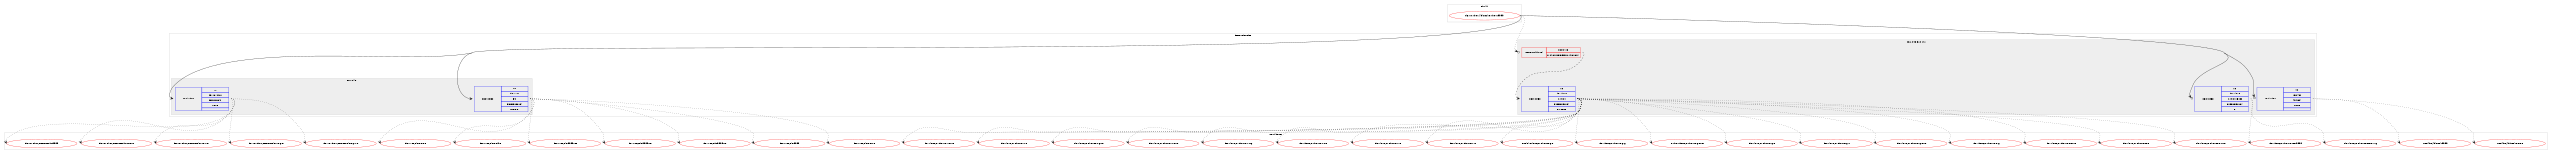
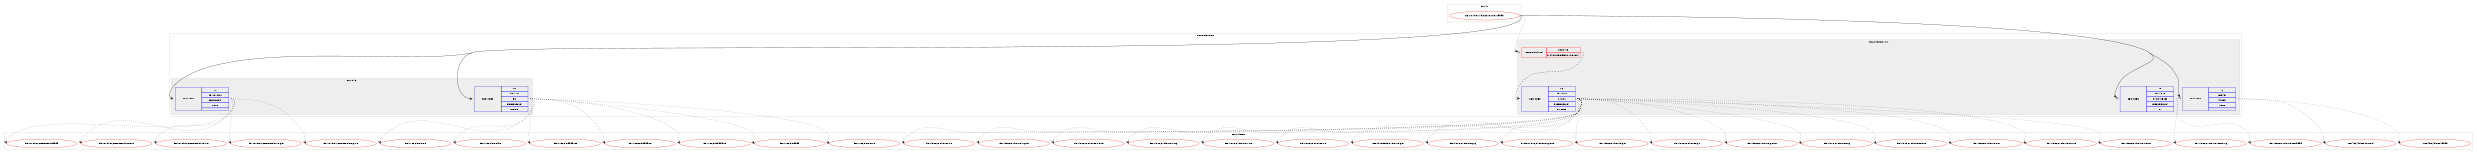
  digraph {
    compound=true
    concentrate=true
    fontname=Helvetica
    fontsize=10
    newrank=true
    rankdir=TB
    ranksep=1.5
    node [color=red fontname=Helvetica fontsize=10]
    edge [arrowhead=vee headport=w style=dotted tailport=e weight=100]
    n1 [label="dev-python/libiscsi-python-9999" width=4]
    n2 [color=blue label=<<TABLE BORDER="0" CELLBORDER="1" CELLSPACING="0" CELLPADDING="4" WIDTH="220"><TR><TD ROWSPAN="6" CELLPADDING="30">pack_dep</TD></TR><TR><TD WIDTH="110">no</TD></TR><TR><TD>dev-python</TD></TR><TR><TD>setuptools</TD></TR><TR><TD>none</TD></TR><TR><TD></TD></TR></TABLE>> shape=none]
    n3 [color=blue label=<<TABLE BORDER="0" CELLBORDER="1" CELLSPACING="0" CELLPADDING="4" WIDTH="220"><TR><TD ROWSPAN="6" CELLPADDING="30">pack_dep</TD></TR><TR><TD WIDTH="110">no</TD></TR><TR><TD>dev-vcs</TD></TR><TR><TD>git</TD></TR><TR><TD>greaterequal</TD></TR><TR><TD>1.8.2.1</TD></TR></TABLE>> shape=none]
    n4 [color=blue label=<<TABLE BORDER="0" CELLBORDER="1" CELLSPACING="0" CELLPADDING="4" WIDTH="220"><TR><TD ROWSPAN="6" CELLPADDING="30">pack_dep</TD></TR><TR><TD WIDTH="110">no</TD></TR><TR><TD>dev-lang</TD></TR><TR><TD>python</TD></TR><TR><TD>greaterequal</TD></TR><TR><TD>2.7.5-r2</TD></TR></TABLE>> shape=none]
    n5 [label=<<TABLE BORDER="0" CELLBORDER="1" CELLSPACING="0" CELLPADDING="4"><TR><TD ROWSPAN="3" CELLPADDING="10">use_conditional</TD></TR><TR><TD>positive</TD></TR><TR><TD>python_targets_python2_7</TD></TR></TABLE>> shape=none]
    n6 [color=blue label=<<TABLE BORDER="0" CELLBORDER="1" CELLSPACING="0" CELLPADDING="4" WIDTH="220"><TR><TD ROWSPAN="6" CELLPADDING="30">pack_dep</TD></TR><TR><TD WIDTH="110">no</TD></TR><TR><TD>dev-lang</TD></TR><TR><TD>python-exec</TD></TR><TR><TD>greaterequal</TD></TR><TR><TD>2</TD></TR></TABLE>> shape=none]
    n7 [color=blue label=<<TABLE BORDER="0" CELLBORDER="1" CELLSPACING="0" CELLPADDING="4" WIDTH="220"><TR><TD ROWSPAN="6" CELLPADDING="30">pack_dep</TD></TR><TR><TD WIDTH="110">no</TD></TR><TR><TD>net-libs</TD></TR><TR><TD>libiscsi</TD></TR><TR><TD>none</TD></TR><TR><TD></TD></TR></TABLE>> shape=none]
    n8 [label="dev-python/setuptools-36.7.2" width=4]
    n9 [label="dev-python/setuptools-40.6.3" width=4]
    n10 [label="dev-python/setuptools-40.7.3" width=4]
    n11 [label="dev-python/setuptools-40.8.0" width=4]
    n12 [label="dev-python/setuptools-9999" width=4]
    n13 [label="dev-vcs/git-2.19.2" width=4]
    n14 [label="dev-vcs/git-2.20.1" width=4]
    n15 [label="dev-vcs/git-2.21.0" width=4]
    n16 [label="dev-vcs/git-9999" width=4]
    n17 [label="dev-vcs/git-9999-r1" width=4]
    n18 [label="dev-vcs/git-9999-r2" width=4]
    n19 [label="dev-vcs/git-9999-r3" width=4]
    n20 [label="dev-lang/python-2.7.15" width=4]
    n21 [label="dev-lang/python-2.7.16" width=4]
    n22 [label="dev-lang/python-3.4.5-r1" width=4]
    n23 [label="dev-lang/python-3.4.6-r1" width=4]
    n24 [label="dev-lang/python-2.4.8" width=4]
    n25 [label="dev-lang/python-3.4.8-r1" width=4]
    n26 [label="dev-lang/python-3.5.4-r1" width=4]
    n27 [label="dev-lang/python-3.5.5" width=4]
    n28 [label="dev-lang/python-3.5.5-r1" width=4]
    n29 [label="dev-lang/python-3.5.6" width=4]
    n30 [label="dev-lang/python-3.6.3-r1" width=4]
    n31 [label="dev-lang/python-3.6.4" width=4]
    n32 [label="dev-lang/python-3.6.5" width=4]
    n33 [label="python-lang/python-3.6.5-r1" width=4]
    n34 [label="dev-lang/python-3.6.6" width=4]
    n35 [label="positive-lang/python-3.6.8" width=4]
    n36 [label="dev-lang/python-3.7.0" width=4]
-   n37 [label="dev-lang/python-3.7.2" width=4]
    n38 [label="dev-lang/python-exec-2.4.6" width=4]
    n39 [label="dev-lang/python-exec-9999" width=4]
    n40 [label="net-libs/libiscsi-1.18.0" width=4]
    n41 [label="net-libs/libiscsi-9999" width=4]
    subgraph cluster_1 {
      color=gray
      label=<<i>ebuild</i>>
      rank=same
      n1
    }
    subgraph cluster_2 {
      color=gray
      label=<<i>dependencies</i>>
      subgraph cluster_3 {
        color=gray
        fillcolor="#eeeeee"
        label=<<i>compile</i>>
        style=filled
        subgraph sub_4 {
          color=gray
          fillcolor="#eeeeee"
          label=<<i>compile</i>>
          style=filled
          n2
        }
        subgraph sub_5 {
          color=gray
          fillcolor="#eeeeee"
          label=<<i>compile</i>>
          style=filled
          n3
        }
      }
      subgraph cluster_6 {
        color=gray
        fillcolor="#eeeeee"
        label=<<i>compile and run</i>>
        style=filled
        subgraph sub_7 {
          color=gray
          fillcolor="#eeeeee"
          label=<<i>compile and run</i>>
          style=filled
          n5
          subgraph sub_8 {
            color=gray
            fillcolor="#eeeeee"
            label=<<i>compile and run</i>>
            style=filled
            n4
          }
        }
        subgraph sub_9 {
          color=gray
          fillcolor="#eeeeee"
          label=<<i>compile and run</i>>
          style=filled
          n6
        }
        subgraph sub_10 {
          color=gray
          fillcolor="#eeeeee"
          label=<<i>compile and run</i>>
          style=filled
          n7
        }
      }
      subgraph cluster_11 {
        color=gray
        fillcolor="#eeeeee"
        label=<<i>run</i>>
        style=filled
      }
    }
    subgraph cluster_12 {
      color=gray
      label=<<i>candidates</i>>
      rank=same
      subgraph sub_13 {
        color=black
        label=<<i>candidates</i>>
        nodesep=1
        rank=same
        n8
        n9
        n10
        n11
        n12
      }
      subgraph sub_14 {
        color=black
        label=<<i>candidates</i>>
        nodesep=1
        rank=same
        n13
        n14
        n15
        n16
        n17
        n18
        n19
      }
      subgraph sub_15 {
        color=black
        label=<<i>candidates</i>>
        nodesep=1
        rank=same
        n20
        n21
        n22
        n23
        n24
        n25
        n26
        n27
        n28
        n29
        n30
        n31
        n32
        n33
        n34
        n35
        n36
-       n37
      }
      subgraph sub_16 {
        color=black
        label=<<i>candidates</i>>
        nodesep=1
        rank=same
        n38
        n39
      }
      subgraph sub_17 {
        color=black
        label=<<i>candidates</i>>
        nodesep=1
        rank=same
        n40
        n41
      }
    }
    n1 -> n2 [style=solid weight=20]
    n1 -> n3 [style=solid weight=20]
    n1 -> n5 [arrowhead=odotvee weight=20]
    n1 -> n6 [arrowhead=odotvee style=solid weight=20]
    n1 -> n7 [arrowhead=odotvee style=solid weight=20]
    n2 -> n8
    n2 -> n9
    n2 -> n10
    n2 -> n11
    n2 -> n12
    n3 -> n13
    n3 -> n14
    n3 -> n15
    n3 -> n16
    n3 -> n17
    n3 -> n18
    n3 -> n19
    n4 -> n20
    n4 -> n21
    n4 -> n22
    n4 -> n23
    n4 -> n24
    n4 -> n25
    n4 -> n26
    n4 -> n27
    n4 -> n28
    n4 -> n29
    n4 -> n30
    n4 -> n31
    n4 -> n32
    n4 -> n33
    n4 -> n34
    n4 -> n35
    n4 -> n36
-   n4 -> n37
    n5 -> n4 [style=dashed weight=20]
    n6 -> n38
    n6 -> n39
    n7 -> n40
    n7 -> n41
  }
